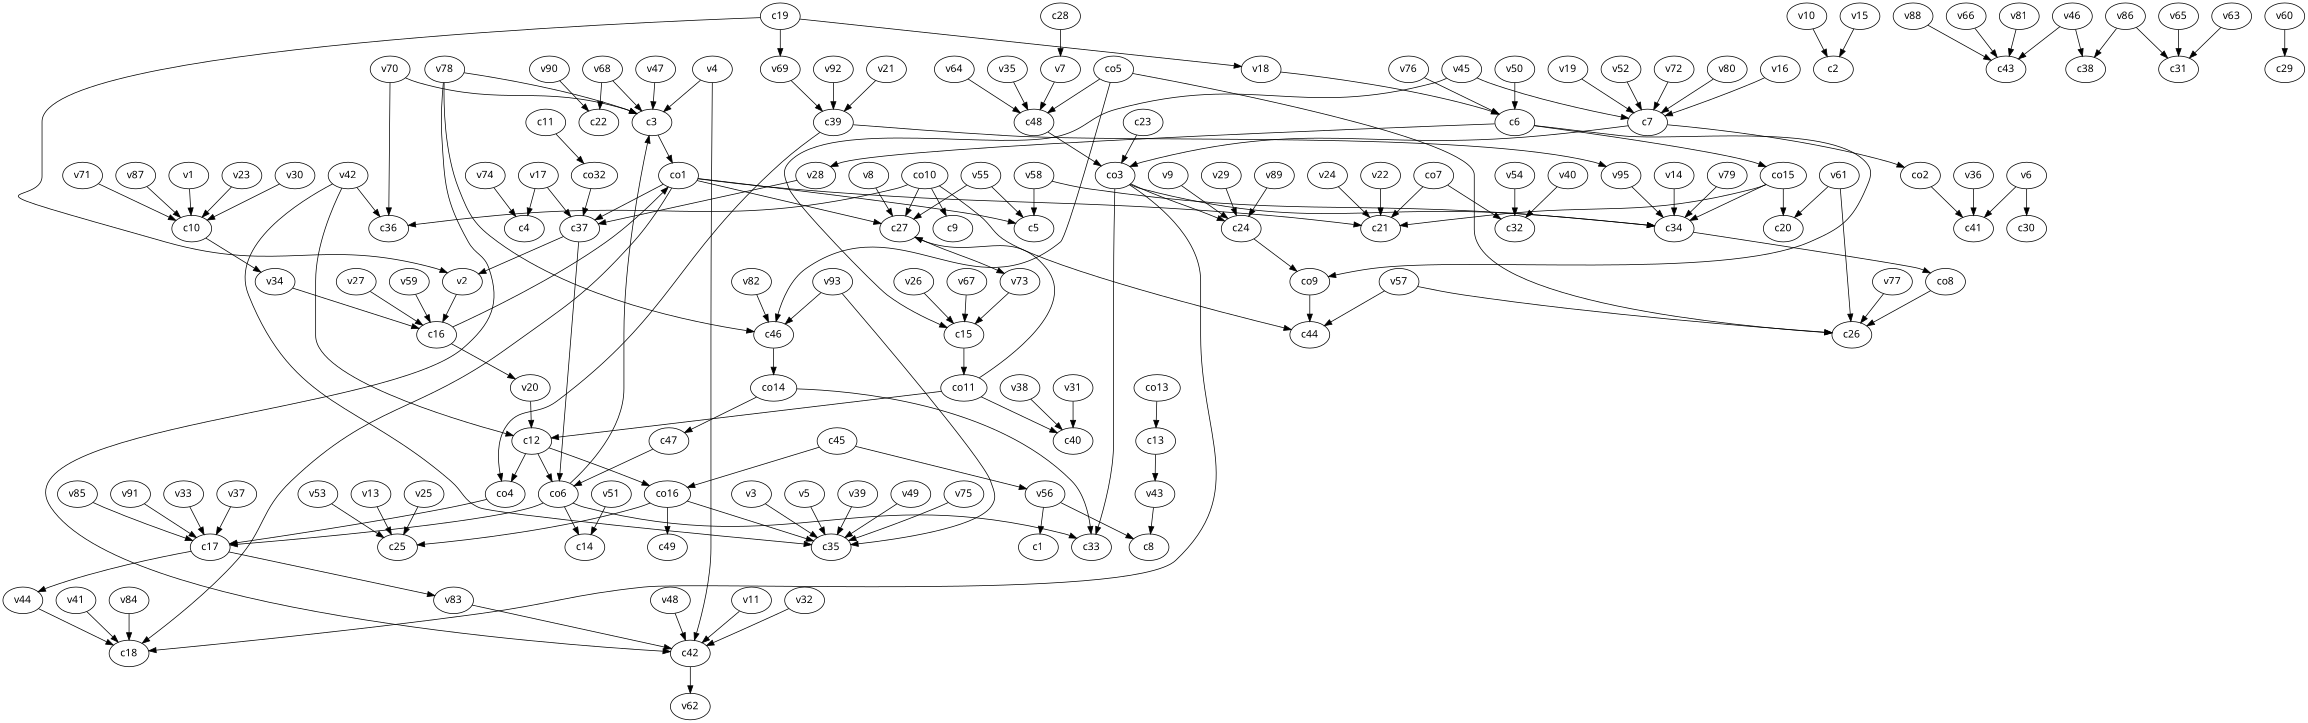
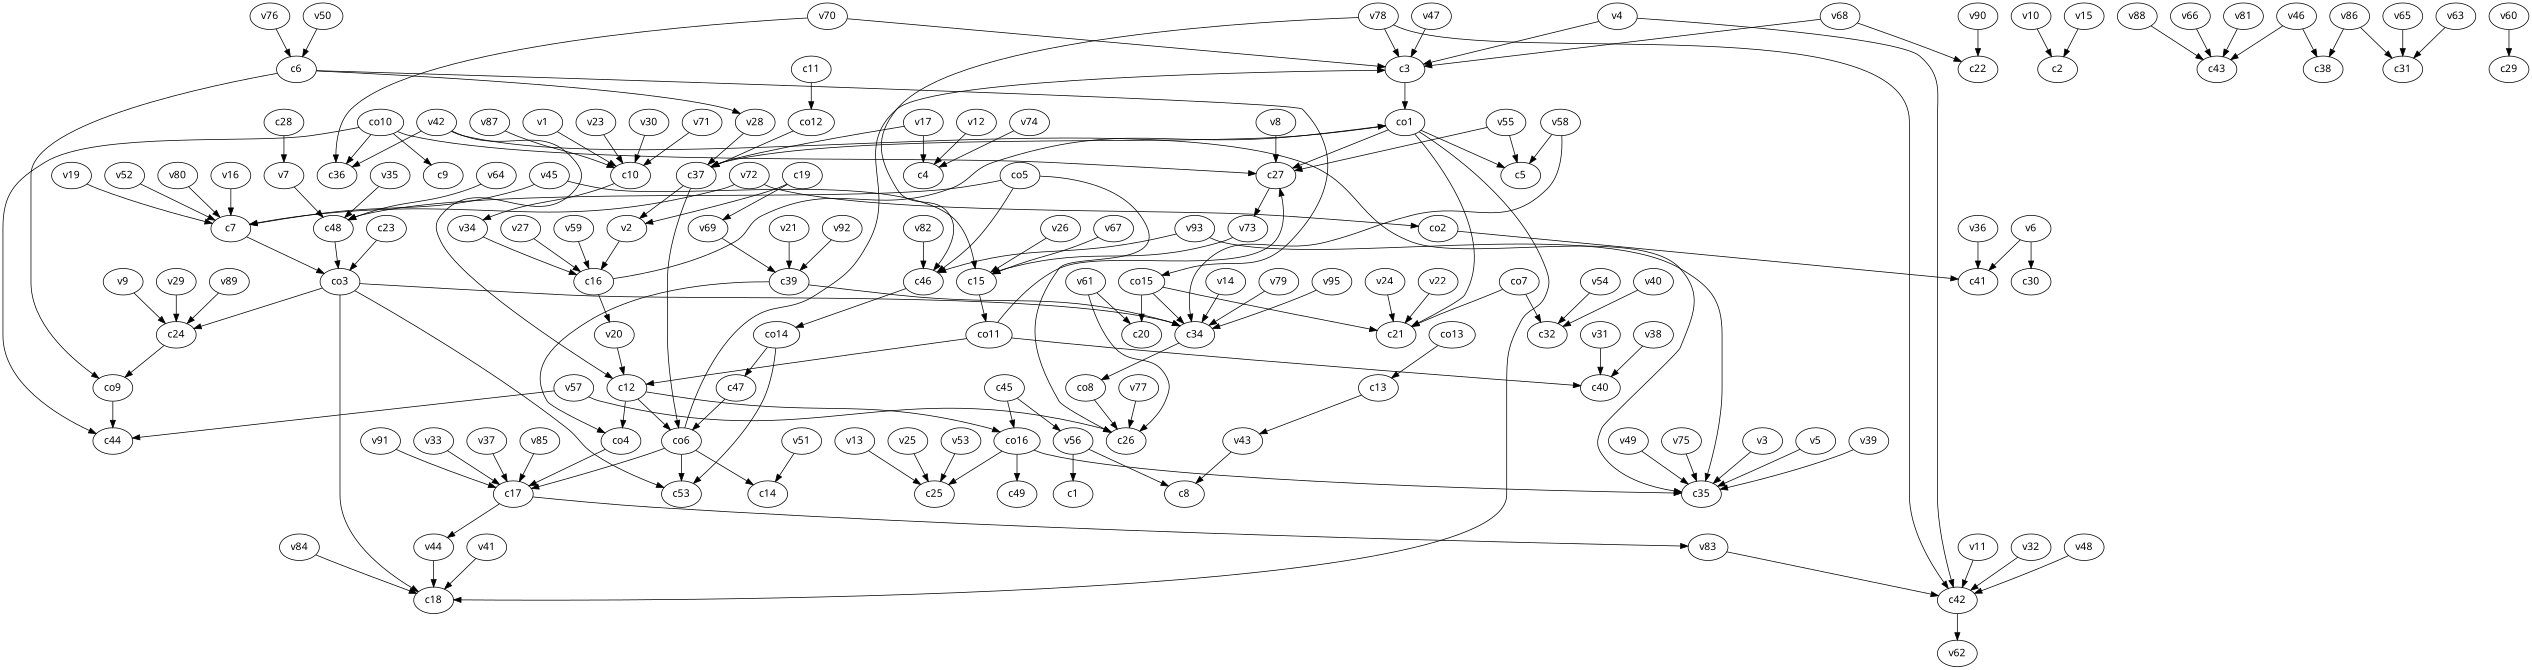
  strict digraph {
    fontname="Noto Sans"
    node [fontname="Noto Sans"]
    edge [fontname="Noto Sans" weight=1]
    c3
    co1
    c27
    c37
    c21
    c18
    c5
    c6
    v28
    co9
    co15
    c44
    c34
    c20
    c7
    co2
    co3
    c41
    c24
-   c33
+   c33 [label=c53]
    c10
    v34
    c16
    c11
-   co12 [label=co32]
+   co12
    c12
    co4
    co6
    co16
    c17
    c14
    c35
    c25
    c49
    c13
    v43
    c8
    v7
    c48
    c15
    co11
    c40
    v20
    v44
    v83
    c19
    v2
-   v18
    v69
    c39
    c23
    v73
    c28
    co8
    c26
    v95
    c45
    v56
    c1
    c46
    co14
    c47
    v1
    v3
    v4
    c42
    v62
    v5
    v6
    c30
    v8
    v9
    v10
    c2
    v11
+   v12
    c4
    v13
    v14
    v15
    v16
    v17
    v19
    v21
    v22
    v23
    v24
    v25
    v26
    v27
    v29
    v30
    v31
    v32
    v33
    v35
    v36
    v37
    v38
    v39
    v40
    c32
    v41
    v42
    c36
    v45
    v46
    c38
    c43
    v47
    v48
    v49
    v50
    v51
    v52
    v53
    v54
    v55
    v57
    v58
    v59
    v60
    c29
    v61
    v63
    c31
    v64
    v65
    v66
    v67
    v68
    c22
    v70
    v71
    v72
    v74
    v75
    v76
    v77
    v78
    v79
    v80
    v81
    v82
    v84
    v85
    v86
    v87
    v88
    v89
    v90
    v91
    v92
    v93
    co5
    co7
    co10
    c9
    co13
    c3 -> co1
    co1 -> c27
    co1 -> c37
    co1 -> c21
    co1 -> c18
    co1 -> c5
    c27 -> v73
    c37 -> co6
    c37 -> v2
    c6 -> v28
    c6 -> co9
    c6 -> co15
    v28 -> c37
    co9 -> c44
    co15 -> c21
    co15 -> c34
    co15 -> c20
    c34 -> co8
-   c7 -> co2
+   v72 -> co2
    c7 -> co3
    co2 -> c41
    co3 -> c18
    co3 -> c34
    co3 -> c24
    co3 -> c33
    c24 -> co9
    c10 -> v34
    v34 -> c16
    c16 -> co1
    c16 -> v20
    c11 -> co12
    co12 -> c37
    c12 -> co4
    c12 -> co6
    c12 -> co16
    co4 -> c17
    co6 -> c3
    co6 -> c33
    co6 -> c17
    co6 -> c14
    co16 -> c35
    co16 -> c25
    co16 -> c49
    c17 -> v44
    c17 -> v83
    c13 -> v43
    v43 -> c8
    v7 -> c48
    c48 -> co3
    c15 -> co11
    co11 -> c27
    co11 -> c12
    co11 -> c40
    v20 -> c12
    v44 -> c18
    v83 -> c42
    c19 -> v2
-   c19 -> v18
    c19 -> v69
    v2 -> c16
-   v18 -> c6
    v69 -> c39
    c39 -> co4
-   c39 -> v95
+   c39 -> c34
    c23 -> co3
    v73 -> c15
    c28 -> v7
    co8 -> c26
    v95 -> c34
    c45 -> co16
    c45 -> v56
    v56 -> c8
    v56 -> c1
    c46 -> co14
    co14 -> c33
    co14 -> c47
    c47 -> co6
    v1 -> c10
    v3 -> c35
    v4 -> c3
    v4 -> c42
    c42 -> v62
    v5 -> c35
    v6 -> c41
    v6 -> c30
    v8 -> c27
    v9 -> c24
    v10 -> c2
    v11 -> c42
+   v12 -> c4
    v13 -> c25
    v14 -> c34
    v15 -> c2
    v16 -> c7
    v17 -> c37
    v17 -> c4
    v19 -> c7
    v21 -> c39
    v22 -> c21
    v23 -> c10
    v24 -> c21
    v25 -> c25
    v26 -> c15
    v27 -> c16
    v29 -> c24
    v30 -> c10
    v31 -> c40
    v32 -> c42
    v33 -> c17
    v35 -> c48
    v36 -> c41
    v37 -> c17
    v38 -> c40
    v39 -> c35
    v40 -> c32
    v41 -> c18
    v42 -> c12
    v42 -> c35
    v42 -> c36
    v45 -> c7
    v45 -> c15
    v46 -> c38
    v46 -> c43
    v47 -> c3
    v48 -> c42
    v49 -> c35
    v50 -> c6
    v51 -> c14
    v52 -> c7
    v53 -> c25
    v54 -> c32
    v55 -> c27
    v55 -> c5
    v57 -> c44
    v57 -> c26
    v58 -> c5
    v58 -> c34
    v59 -> c16
    v60 -> c29
    v61 -> c20
    v61 -> c26
    v63 -> c31
    v64 -> c48
    v65 -> c31
    v66 -> c43
    v67 -> c15
    v68 -> c3
    v68 -> c22
    v70 -> c3
    v70 -> c36
    v71 -> c10
    v72 -> c7
    v74 -> c4
    v75 -> c35
    v76 -> c6
    v77 -> c26
    v78 -> c3
    v78 -> c46
    v78 -> c42
    v79 -> c34
    v80 -> c7
    v81 -> c43
    v82 -> c46
    v84 -> c18
    v85 -> c17
    v86 -> c38
    v86 -> c31
    v87 -> c10
    v88 -> c43
    v89 -> c24
    v90 -> c22
    v91 -> c17
    v92 -> c39
    v93 -> c35
    v93 -> c46
    co5 -> c48
    co5 -> c26
    co5 -> c46
    co7 -> c21
    co7 -> c32
    co10 -> c27
    co10 -> c44
    co10 -> c36
    co10 -> c9
    co13 -> c13
  }
